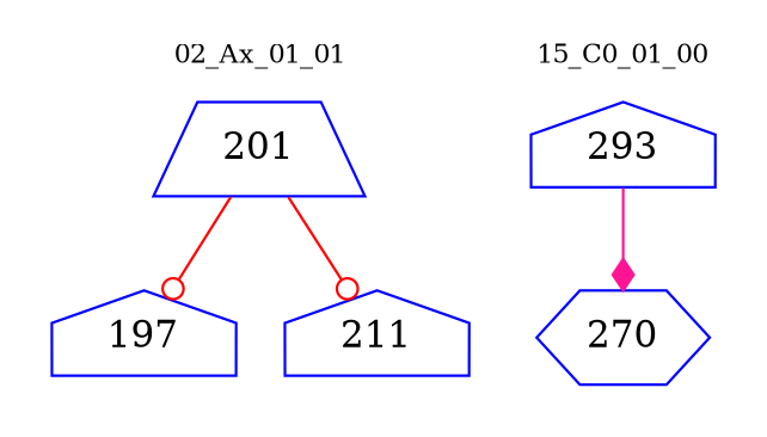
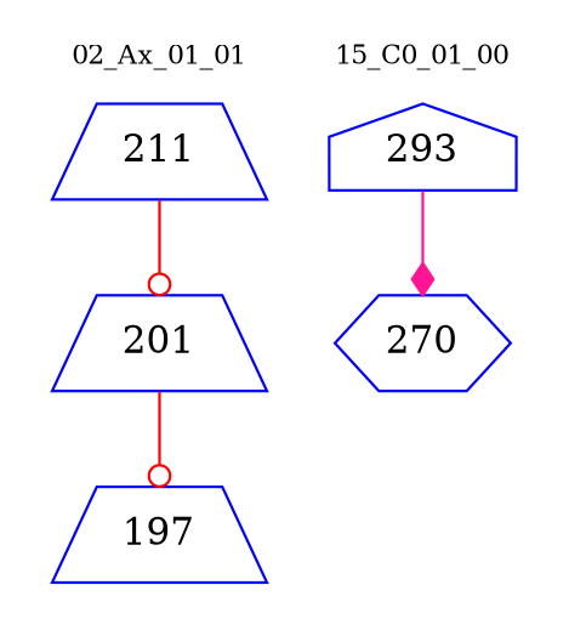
  digraph {
    node [color=blue shape=trapezium]
    edge [arrowhead=odot color=red]
    n1 [label=201]
-   n2 [label=197 shape=house]
-   n3 [label=211 shape=house]
+   n2 [label=197]
+   n3 [label=211]
    n4 [label=293 shape=house]
    n5 [label=270 shape=hexagon]
    subgraph cluster_1 {
      color=white
      fontsize=10
      label="02_Ax_01_01"
      n1
      n2
      n3
    }
    subgraph cluster_2 {
      color=white
      fontsize=10
      label="15_C0_01_00"
      n4
      n5
    }
    n1 -> n2
-   n1 -> n3
+   n3 -> n1
    n4 -> n5 [arrowhead=diamond color=deeppink]
  }
